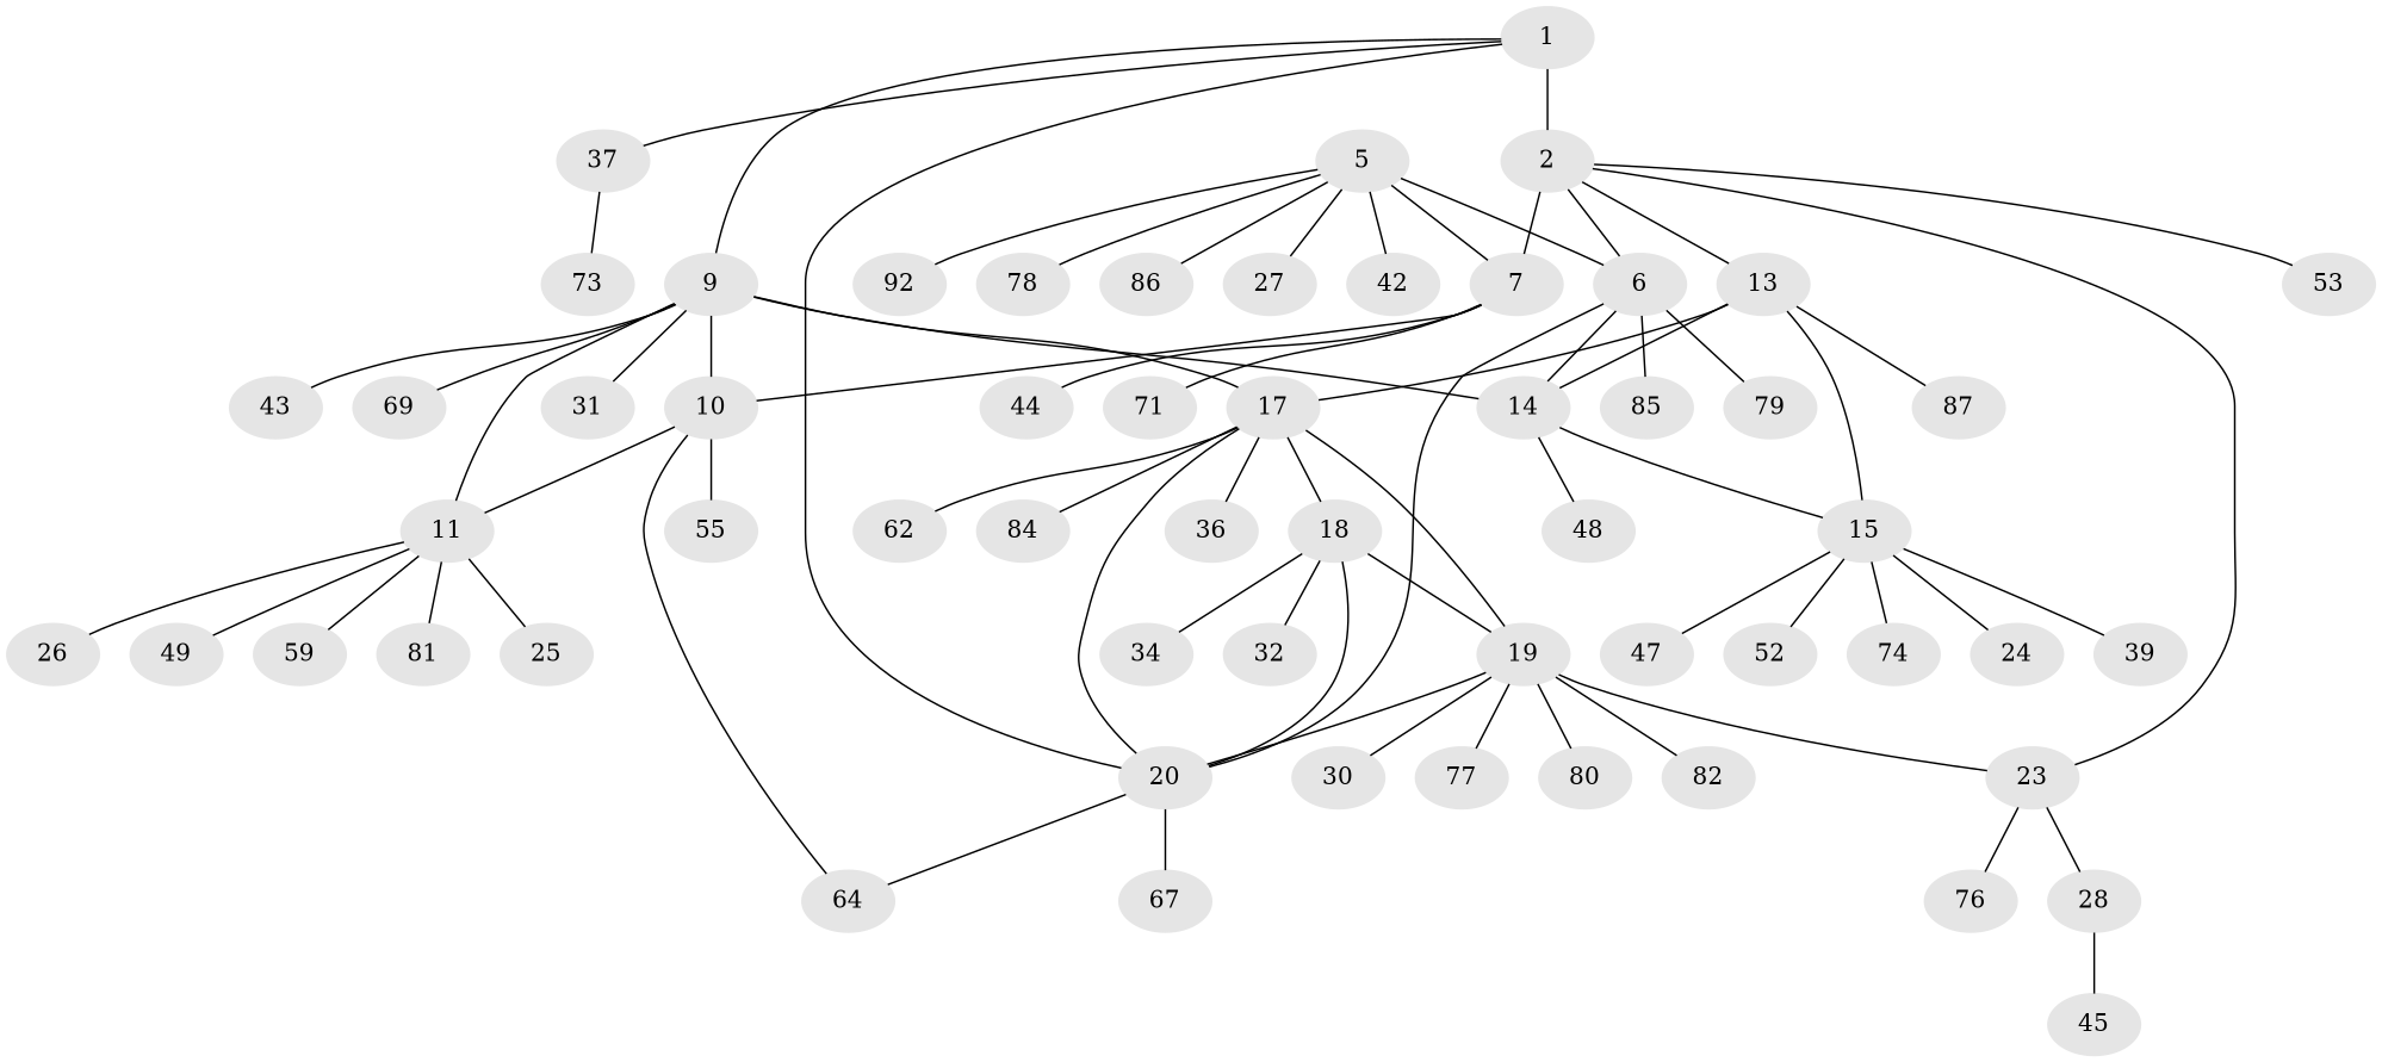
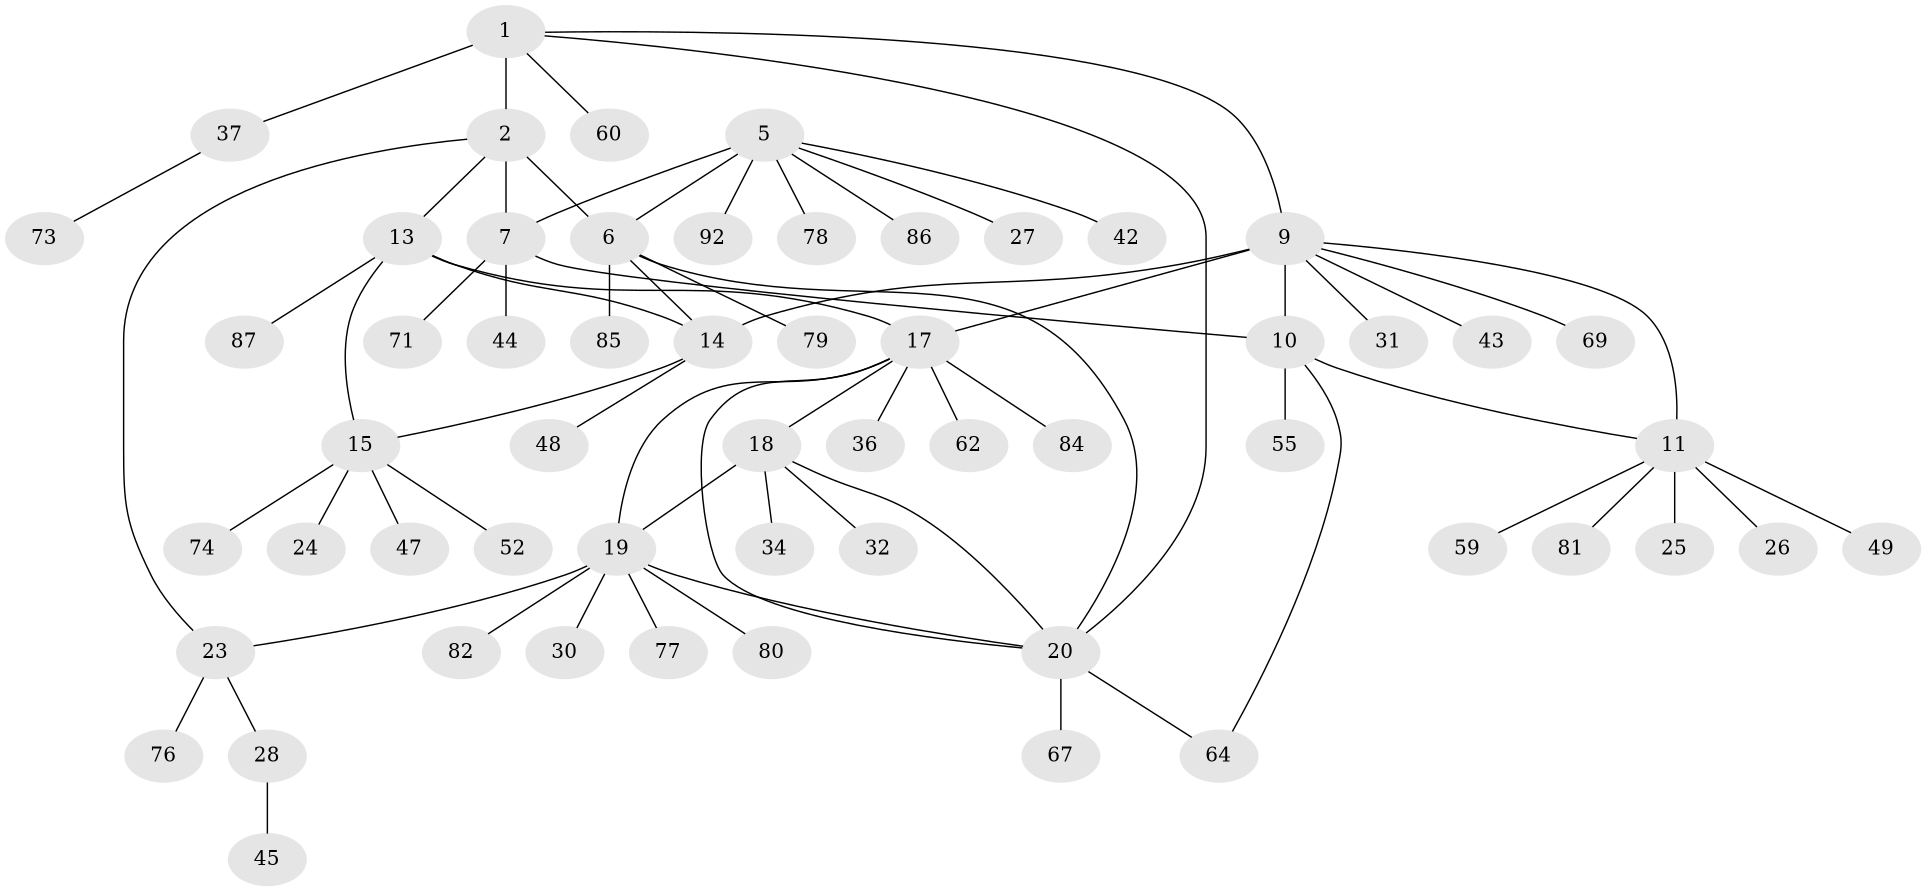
  graph {
    node [color=gray90 style=filled]
    1 [super="+3+40"]
    2 [super="+4"]
    9 [super="+11"]
    20
    37
+   60
    6 [super="+8+56+65"]
    7
    13
    23
-   53
    69
    14 [super="+83+66+29+38+46"]
    10
    n15 [label=11 super="+58"]
    17
    31 [super="+75+70"]
    43 [super="+63"]
    64
    67
    73
    79
    85
    44
    71
    15 [super="+21+35"]
    87
    76
    28
    5
    27
    42
    n33 [label=92]
    78
    86
    48
    55 [super="+68"]
    25 [super="+41"]
    26 [super="+61"]
    49
    59
    81
    18 [super="+57+54"]
    19
    36
    62
    84
    24 [super="+50"]
-   39
    47
    52
    74
    32
    34
    30
    77
    80
    82
    45
    1 -- 2 [weight=4]
    1 -- 9
    1 -- 20
    1 -- 37
+   1 -- 60
    2 -- 6
    2 -- 7
    2 -- 13
    2 -- 23
-   2 -- 53
    9 -- 69
    9 -- 14 [weight=2]
    9 -- 10 [weight=2]
    9 -- n15 [weight=2]
    9 -- 17
    9 -- 31
    9 -- 43
    20 -- 64
    20 -- 67
    37 -- 73
    6 -- 20
    6 -- 14
    6 -- 79
    6 -- 85
    7 -- 10
    7 -- 44
    7 -- 71
    13 -- 14
    13 -- 17
    13 -- 15
    13 -- 87
    23 -- 76
    23 -- 28
    14 -- 15
    14 -- 48
    10 -- n15
    10 -- 64
    10 -- 55
    n15 -- 25
    n15 -- 26
    n15 -- 49
    n15 -- 59
    n15 -- 81
    17 -- 20
    17 -- 18
    17 -- 19
    17 -- 36
    17 -- 62
    17 -- 84
    15 -- 24
-   15 -- 39
    15 -- 47
    15 -- 52
    15 -- 74
    28 -- 45
    5 -- 6 [weight=2]
    5 -- 7
    5 -- 27
    5 -- 42
    5 -- n33
    5 -- 78
    5 -- 86
    18 -- 20
    18 -- 19
    18 -- 32
    18 -- 34
    19 -- 20
    19 -- 23
    19 -- 30
    19 -- 77
    19 -- 80
    19 -- 82
  }
